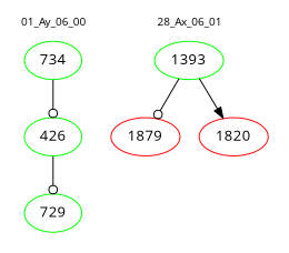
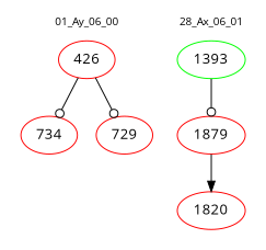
  digraph {
    fontname="Open Sans"
    node [color=red fontname="Open Sans"]
    edge [arrowhead=odot color=black fontname="Open Sans"]
-   n1 [color=green label=426]
-   n2 [color=green label=734]
-   n3 [color=green label=729]
+   n1 [label=426]
+   n2 [label=734]
+   n3 [label=729]
    n4 [color=green label=1393]
    n5 [label=1879]
    n6 [label=1820]
    subgraph cluster_1 {
      color=white
      fontsize=10
      label="01_Ay_06_00"
      n1
      n2
      n3
    }
    subgraph cluster_2 {
      color=white
      fontsize=10
      label="28_Ax_06_01"
      n4
      n5
      n6
    }
-   n2 -> n1
+   n1 -> n2
    n1 -> n3
    n4 -> n5
-   n4 -> n6 [arrowhead=normal]
+   n5 -> n6 [arrowhead=normal]
  }
